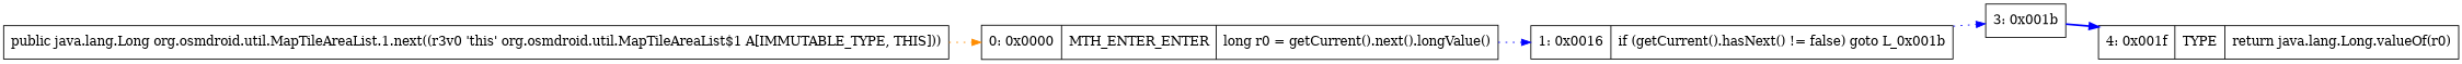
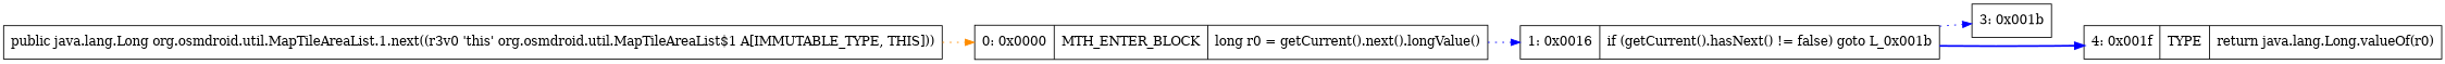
  digraph {
    rankdir=LR
    node [shape=record]
    edge [color=blue style=dotted]
-   n1 [label="{0\:\ 0x0000|MTH_ENTER_ENTER\l|long r0 = getCurrent().next().longValue()\l}"]
+   n1 [label="{0\:\ 0x0000|MTH_ENTER_BLOCK\l|long r0 = getCurrent().next().longValue()\l}"]
    n2 [label="{1\:\ 0x0016|if (getCurrent().hasNext() != false) goto L_0x001b\l}"]
    n3 [label="{3\:\ 0x001b}"]
    n4 [label="{4\:\ 0x001f|TYPE\l|return java.lang.Long.valueOf(r0)\l}"]
    n5 [label="{public java.lang.Long org.osmdroid.util.MapTileAreaList.1.next((r3v0 'this' org.osmdroid.util.MapTileAreaList$1 A[IMMUTABLE_TYPE, THIS])) }"]
    n1 -> n2
    n2 -> n3
-   n3 -> n4 [style=bold]
+   n2 -> n4 [style=bold]
    n5 -> n1 [color=darkorange]
  }
